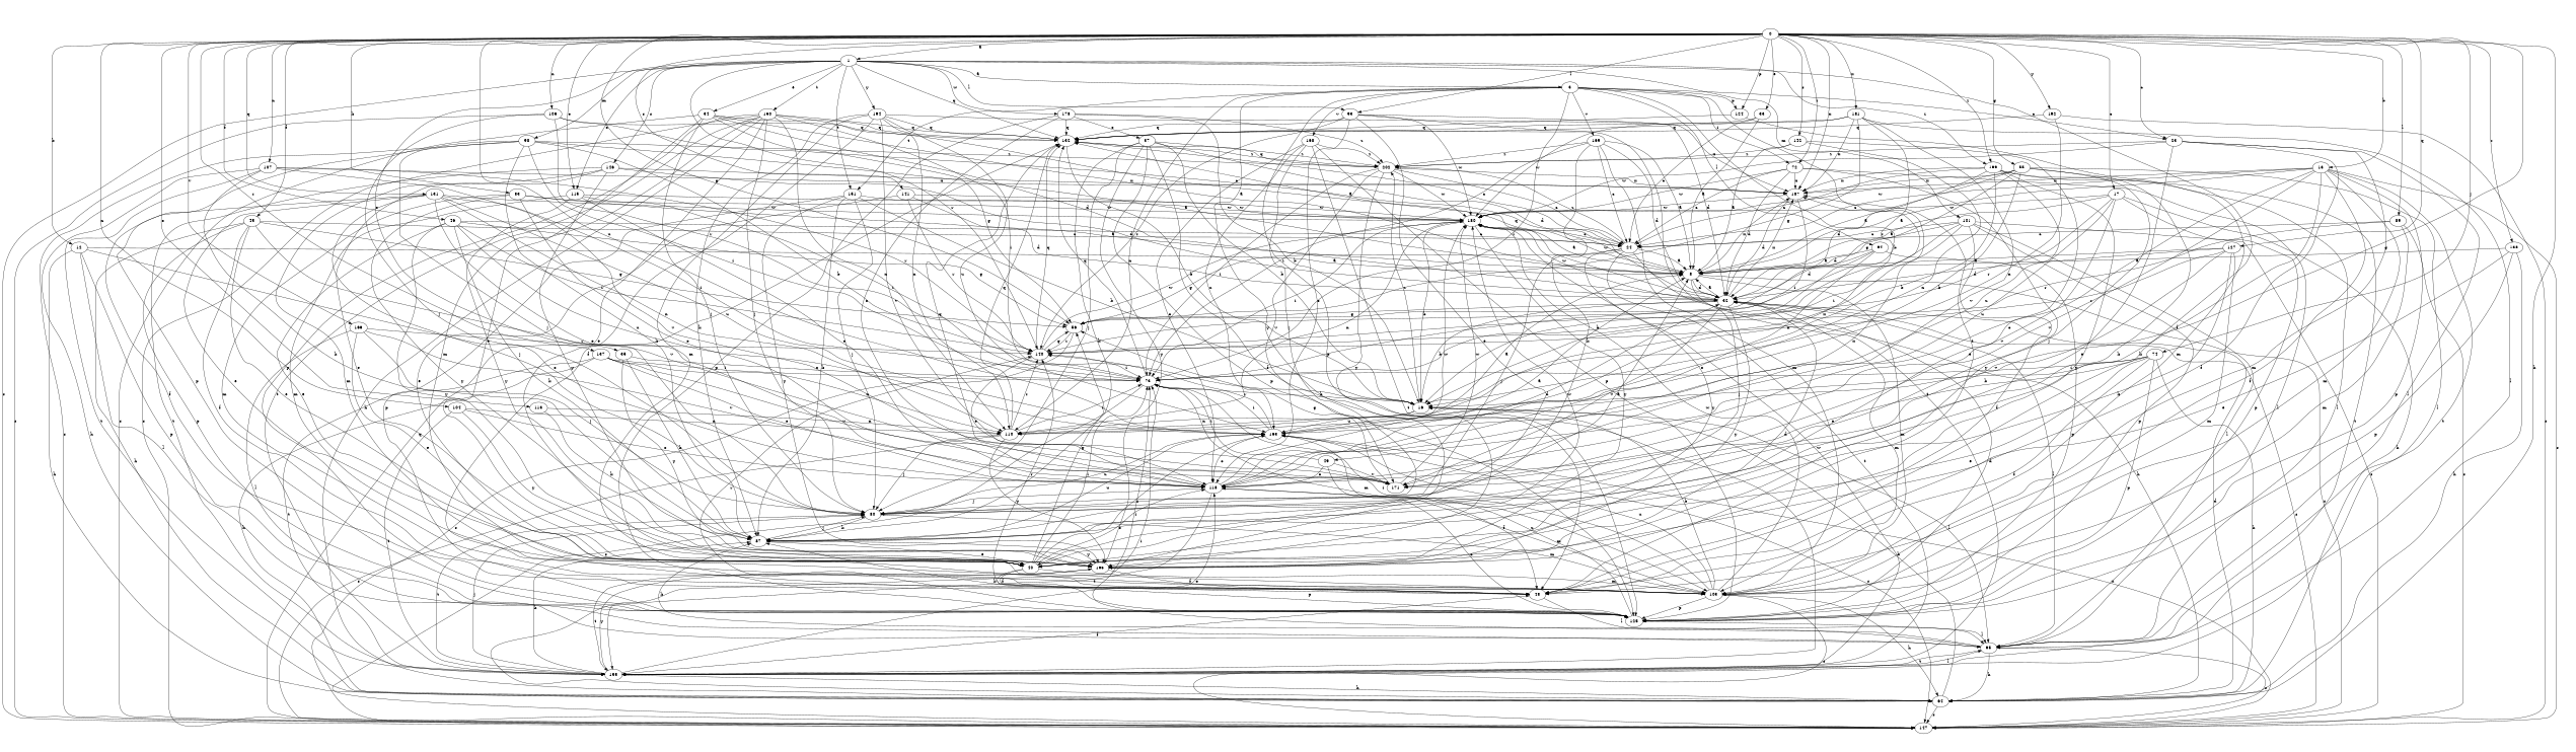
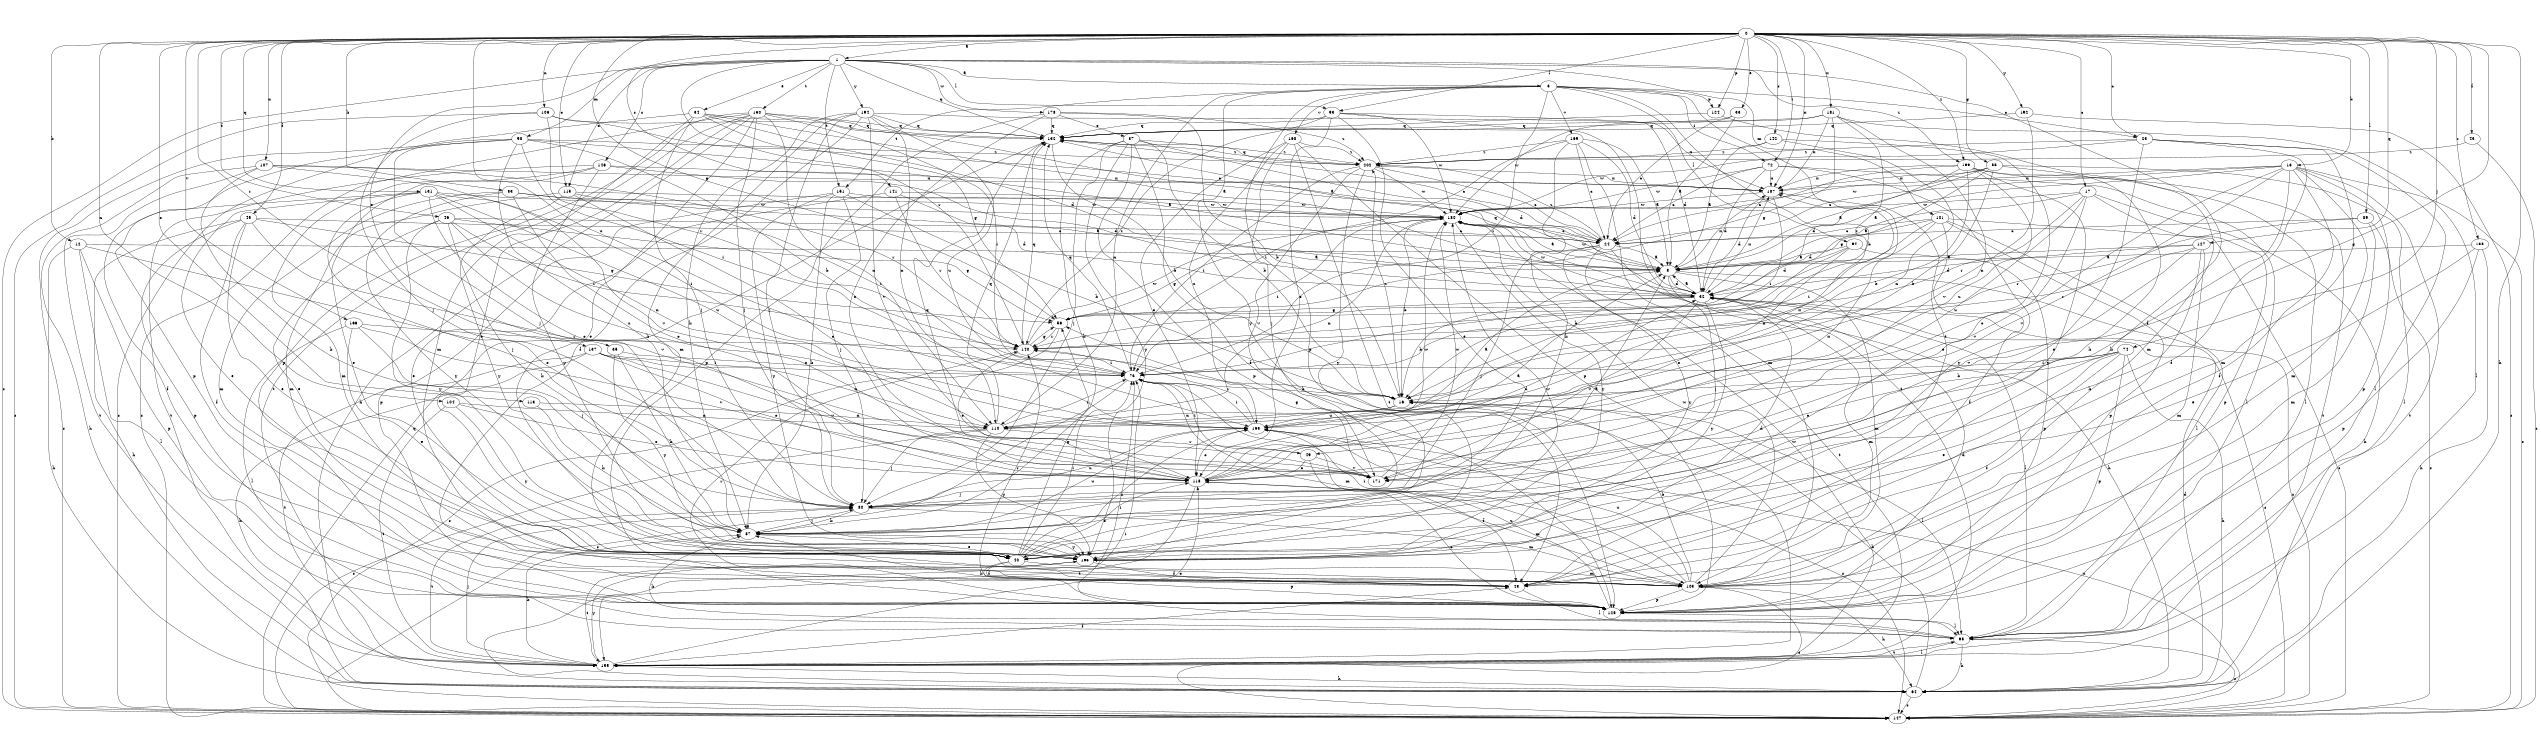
  strict digraph {
    0
    1
    12
    13
    17
    23
    33
+   43
    45
    46
    49
    55
    56
    64
    72
    74
    83
    89
    93
    104
    106
    107
    113
    115
    124
    127
    131
    137
    138
    141
    142
    163
    166
    181
    187
    192
    199
    3
    34
    35
    48
    98
    101
    132
    140
    146
    147
    150
    151
    178
    194
    125
    8
    95
    118
    155
    103
    24
    87
    171
    180
    202
    40
    195
    73
    16
    80
    32
    110
    94
    168
    169
    37
    0 -> 1 [label=a]
    0 -> 12 [label=b]
    0 -> 13 [label=b]
    0 -> 17 [label=c]
    0 -> 23 [label=c]
    0 -> 33 [label=e]
+   0 -> 43 [label=f]
    0 -> 45 [label=f]
    0 -> 46 [label=f]
    0 -> 49 [label=g]
    0 -> 55 [label=g]
    0 -> 56 [label=g]
    0 -> 64 [label=h]
    0 -> 72 [label=i]
    0 -> 74 [label=j]
    0 -> 83 [label=k]
    0 -> 89 [label=l]
    0 -> 93 [label=l]
    0 -> 104 [label=n]
    0 -> 106 [label=n]
    0 -> 107 [label=n]
    0 -> 113 [label=o]
    0 -> 115 [label=o]
    0 -> 124 [label=p]
    0 -> 127 [label=q]
    0 -> 131 [label=q]
    0 -> 137 [label=r]
    0 -> 138 [label=r]
    0 -> 141 [label=s]
    0 -> 142 [label=s]
    0 -> 163 [label=u]
    0 -> 166 [label=v]
    0 -> 181 [label=x]
    0 -> 187 [label=x]
    0 -> 192 [label=y]
    0 -> 199 [label=z]
    1 -> 93 [label=l]
    1 -> 115 [label=o]
    1 -> 199 [label=z]
    1 -> 3 [label=a]
    1 -> 34 [label=e]
    1 -> 35 [label=e]
    1 -> 48 [label=f]
    1 -> 98 [label=m]
    1 -> 101 [label=m]
    1 -> 132 [label=q]
    1 -> 140 [label=r]
    1 -> 146 [label=s]
    1 -> 147 [label=s]
    1 -> 150 [label=t]
    1 -> 151 [label=t]
    1 -> 178 [label=w]
    1 -> 194 [label=y]
    12 -> 64 [label=h]
    12 -> 125 [label=p]
    12 -> 8 [label=a]
    12 -> 95 [label=l]
    12 -> 118 [label=o]
    13 -> 187 [label=x]
    13 -> 48 [label=f]
    13 -> 147 [label=s]
    13 -> 125 [label=p]
    13 -> 8 [label=a]
    13 -> 118 [label=o]
    13 -> 155 [label=t]
    13 -> 103 [label=m]
    13 -> 24 [label=c]
    13 -> 87 [label=k]
    13 -> 171 [label=v]
    17 -> 64 [label=h]
    17 -> 163 [label=u]
    17 -> 140 [label=r]
    17 -> 125 [label=p]
    17 -> 8 [label=a]
    17 -> 171 [label=v]
    17 -> 180 [label=w]
    23 -> 48 [label=f]
    23 -> 95 [label=l]
    23 -> 103 [label=m]
    23 -> 180 [label=w]
    23 -> 202 [label=z]
    23 -> 40 [label=e]
    33 -> 132 [label=q]
    33 -> 8 [label=a]
    33 -> 24 [label=c]
+   43 -> 147 [label=s]
+   43 -> 202 [label=z]
    45 -> 56 [label=g]
    45 -> 64 [label=h]
    45 -> 48 [label=f]
    45 -> 125 [label=p]
    45 -> 24 [label=c]
    45 -> 171 [label=v]
    45 -> 40 [label=e]
    46 -> 56 [label=g]
    46 -> 163 [label=u]
    46 -> 140 [label=r]
    46 -> 24 [label=c]
    46 -> 87 [label=k]
    46 -> 40 [label=e]
    46 -> 195 [label=y]
    49 -> 48 [label=f]
    49 -> 118 [label=o]
    49 -> 171 [label=v]
    49 -> 73 [label=i]
    55 -> 56 [label=g]
    55 -> 187 [label=x]
    55 -> 8 [label=a]
    55 -> 95 [label=l]
    55 -> 87 [label=k]
    55 -> 180 [label=w]
    55 -> 16 [label=b]
-   55 -> 80 [label=j]
+   194 -> 80 [label=j]
    56 -> 140 [label=r]
    56 -> 147 [label=s]
    64 -> 147 [label=s]
    64 -> 73 [label=i]
    64 -> 16 [label=b]
    64 -> 32 [label=d]
    72 -> 187 [label=x]
    72 -> 95 [label=l]
    72 -> 24 [label=c]
    72 -> 180 [label=w]
    72 -> 195 [label=y]
    72 -> 32 [label=d]
    74 -> 64 [label=h]
    74 -> 48 [label=f]
    74 -> 125 [label=p]
    74 -> 118 [label=o]
    74 -> 40 [label=e]
    74 -> 73 [label=i]
    74 -> 16 [label=b]
    83 -> 8 [label=a]
    83 -> 118 [label=o]
    83 -> 103 [label=m]
    83 -> 180 [label=w]
    83 -> 195 [label=y]
    89 -> 140 [label=r]
    89 -> 147 [label=s]
    89 -> 103 [label=m]
    89 -> 24 [label=c]
    93 -> 132 [label=q]
    93 -> 140 [label=r]
    93 -> 118 [label=o]
    93 -> 155 [label=t]
    93 -> 180 [label=w]
    93 -> 40 [label=e]
    93 -> 32 [label=d]
    104 -> 118 [label=o]
    104 -> 155 [label=t]
    104 -> 195 [label=y]
    104 -> 110 [label=n]
    106 -> 132 [label=q]
    106 -> 140 [label=r]
    106 -> 147 [label=s]
    106 -> 24 [label=c]
    106 -> 80 [label=j]
    107 -> 64 [label=h]
    107 -> 187 [label=x]
    107 -> 140 [label=r]
    107 -> 155 [label=t]
    107 -> 87 [label=k]
    107 -> 171 [label=v]
    113 -> 87 [label=k]
    113 -> 110 [label=n]
    115 -> 118 [label=o]
    115 -> 103 [label=m]
    115 -> 180 [label=w]
    115 -> 195 [label=y]
    115 -> 73 [label=i]
    124 -> 132 [label=q]
    124 -> 103 [label=m]
    127 -> 140 [label=r]
    127 -> 8 [label=a]
    127 -> 103 [label=m]
    127 -> 87 [label=k]
    127 -> 171 [label=v]
    127 -> 32 [label=d]
    131 -> 163 [label=u]
    131 -> 48 [label=f]
    131 -> 118 [label=o]
    131 -> 180 [label=w]
    131 -> 40 [label=e]
    131 -> 73 [label=i]
    131 -> 80 [label=j]
    131 -> 110 [label=n]
    137 -> 64 [label=h]
    137 -> 118 [label=o]
    137 -> 155 [label=t]
    137 -> 171 [label=v]
    137 -> 73 [label=i]
    137 -> 110 [label=n]
    138 -> 64 [label=h]
    138 -> 125 [label=p]
    138 -> 8 [label=a]
    138 -> 40 [label=e]
    141 -> 140 [label=r]
    141 -> 180 [label=w]
    141 -> 40 [label=e]
    141 -> 32 [label=d]
    142 -> 8 [label=a]
    142 -> 202 [label=z]
    142 -> 40 [label=e]
    142 -> 110 [label=n]
    163 -> 187 [label=x]
    163 -> 140 [label=r]
    163 -> 147 [label=s]
    163 -> 8 [label=a]
    163 -> 118 [label=o]
    163 -> 73 [label=i]
    166 -> 140 [label=r]
    166 -> 95 [label=l]
    166 -> 171 [label=v]
    166 -> 40 [label=e]
    166 -> 80 [label=j]
    181 -> 56 [label=g]
    181 -> 187 [label=x]
    181 -> 132 [label=q]
    181 -> 140 [label=r]
    181 -> 95 [label=l]
    181 -> 171 [label=v]
    181 -> 180 [label=w]
    187 -> 180 [label=w]
    187 -> 73 [label=i]
    187 -> 32 [label=d]
    192 -> 132 [label=q]
    192 -> 147 [label=s]
    192 -> 110 [label=n]
    199 -> 163 [label=u]
    199 -> 187 [label=x]
    199 -> 95 [label=l]
    199 -> 155 [label=t]
    199 -> 24 [label=c]
    199 -> 195 [label=y]
    199 -> 16 [label=b]
    199 -> 32 [label=d]
    3 -> 23 [label=c]
    3 -> 72 [label=i]
    3 -> 124 [label=p]
    3 -> 48 [label=t]
    3 -> 151 [label=t]
    3 -> 125 [label=p]
    3 -> 195 [label=y]
    3 -> 73 [label=i]
    3 -> 16 [label=b]
    3 -> 110 [label=n]
    3 -> 94 [label=l]
    3 -> 168 [label=v]
    3 -> 169 [label=v]
    34 -> 56 [label=g]
    34 -> 132 [label=q]
    34 -> 147 [label=s]
    34 -> 8 [label=a]
    34 -> 40 [label=e]
    34 -> 80 [label=j]
    34 -> 32 [label=d]
    35 -> 87 [label=k]
    35 -> 195 [label=y]
    35 -> 73 [label=o]
    48 -> 140 [label=r]
    48 -> 95 [label=l]
    98 -> 147 [label=s]
    98 -> 125 [label=p]
    98 -> 8 [label=a]
    98 -> 87 [label=k]
    98 -> 202 [label=z]
    98 -> 73 [label=i]
    98 -> 16 [label=b]
    98 -> 80 [label=j]
    101 -> 48 [label=f]
    101 -> 147 [label=s]
    101 -> 125 [label=p]
    101 -> 95 [label=l]
    101 -> 24 [label=c]
    101 -> 73 [label=i]
    101 -> 32 [label=d]
    101 -> 110 [label=n]
    132 -> 202 [label=z]
    132 -> 16 [label=b]
    140 -> 56 [label=g]
    140 -> 132 [label=q]
    140 -> 118 [label=o]
    140 -> 180 [label=w]
    140 -> 73 [label=i]
    146 -> 187 [label=x]
    146 -> 155 [label=t]
    146 -> 103 [label=m]
    146 -> 40 [label=e]
    146 -> 195 [label=y]
    146 -> 32 [label=d]
    147 -> 163 [label=u]
    147 -> 132 [label=q]
    150 -> 64 [label=h]
    150 -> 132 [label=q]
    150 -> 147 [label=s]
    150 -> 125 [label=p]
    150 -> 8 [label=a]
    150 -> 155 [label=t]
    150 -> 103 [label=m]
    150 -> 40 [label=e]
    150 -> 73 [label=i]
    150 -> 80 [label=j]
    150 -> 110 [label=n]
    151 -> 125 [label=p]
    151 -> 87 [label=k]
    151 -> 180 [label=w]
    151 -> 195 [label=y]
    151 -> 16 [label=b]
    151 -> 80 [label=j]
    178 -> 132 [label=q]
    178 -> 125 [label=p]
    178 -> 118 [label=o]
    178 -> 202 [label=z]
    178 -> 16 [label=b]
    178 -> 37 [label=e]
    194 -> 163 [label=u]
    194 -> 187 [label=x]
    194 -> 48 [label=f]
    194 -> 132 [label=q]
    194 -> 103 [label=m]
    194 -> 87 [label=k]
    194 -> 171 [label=v]
    194 -> 110 [label=n]
    125 -> 163 [label=u]
    125 -> 140 [label=r]
    125 -> 95 [label=l]
    125 -> 118 [label=o]
    125 -> 87 [label=k]
    125 -> 32 [label=d]
    8 -> 187 [label=x]
    8 -> 147 [label=s]
    8 -> 103 [label=m]
    8 -> 180 [label=w]
    8 -> 80 [label=j]
    8 -> 32 [label=d]
    95 -> 64 [label=h]
    95 -> 147 [label=s]
    95 -> 155 [label=t]
    95 -> 87 [label=k]
    95 -> 73 [label=i]
    118 -> 187 [label=x]
    118 -> 132 [label=q]
    118 -> 8 [label=a]
    118 -> 155 [label=t]
    118 -> 103 [label=m]
    118 -> 180 [label=w]
    118 -> 80 [label=j]
    118 -> 32 [label=d]
    155 -> 64 [label=h]
    155 -> 48 [label=f]
    155 -> 95 [label=l]
    155 -> 118 [label=o]
    155 -> 87 [label=k]
    155 -> 180 [label=w]
    155 -> 195 [label=y]
    155 -> 80 [label=j]
    103 -> 64 [label=h]
    103 -> 163 [label=u]
    103 -> 147 [label=s]
    103 -> 125 [label=p]
    103 -> 180 [label=w]
    103 -> 73 [label=i]
    103 -> 16 [label=b]
    24 -> 56 [label=g]
    24 -> 64 [label=h]
    24 -> 132 [label=c]
    24 -> 8 [label=a]
    24 -> 155 [label=t]
    24 -> 202 [label=z]
    24 -> 195 [label=y]
    24 -> 80 [label=j]
    87 -> 163 [label=u]
    87 -> 40 [label=e]
    87 -> 195 [label=y]
    87 -> 80 [label=j]
    171 -> 56 [label=g]
    171 -> 180 [label=w]
    180 -> 8 [label=a]
    180 -> 24 [label=c]
    180 -> 195 [label=y]
    180 -> 73 [label=i]
    180 -> 16 [label=b]
    180 -> 110 [label=n]
    202 -> 187 [label=x]
    202 -> 132 [label=q]
    202 -> 24 [label=c]
    202 -> 171 [label=v]
    202 -> 180 [label=w]
    202 -> 195 [label=y]
    202 -> 73 [label=i]
    40 -> 56 [label=g]
    40 -> 163 [label=u]
    40 -> 48 [label=f]
    40 -> 125 [label=p]
    40 -> 118 [label=o]
    40 -> 103 [label=m]
    40 -> 180 [label=w]
    40 -> 73 [label=i]
    195 -> 48 [label=f]
    195 -> 155 [label=t]
    195 -> 32 [label=d]
    73 -> 132 [label=q]
    73 -> 147 [label=s]
    73 -> 103 [label=m]
    73 -> 16 [label=b]
    16 -> 163 [label=u]
    16 -> 95 [label=l]
    16 -> 202 [label=z]
    16 -> 110 [label=n]
    80 -> 163 [label=u]
    80 -> 8 [label=a]
    80 -> 155 [label=t]
    80 -> 103 [label=m]
    80 -> 87 [label=k]
    32 -> 56 [label=g]
    32 -> 187 [label=x]
    32 -> 132 [label=q]
    32 -> 147 [label=s]
    32 -> 8 [label=a]
    32 -> 95 [label=l]
    32 -> 103 [label=m]
    32 -> 171 [label=v]
    32 -> 180 [label=w]
    32 -> 195 [label=y]
    32 -> 16 [label=b]
    110 -> 132 [label=q]
-   110 -> 140 [label=r]
+   110 -> 49 [label=r]
    110 -> 147 [label=s]
    110 -> 195 [label=y]
    110 -> 73 [label=i]
    110 -> 80 [label=j]
    94 -> 125 [label=p]
    94 -> 8 [label=a]
    94 -> 118 [label=o]
    94 -> 16 [label=b]
    94 -> 32 [label=d]
    168 -> 163 [label=u]
    168 -> 125 [label=p]
    168 -> 118 [label=o]
    168 -> 155 [label=t]
    168 -> 202 [label=z]
    168 -> 80 [label=j]
    169 -> 8 [label=a]
    169 -> 103 [label=m]
    169 -> 24 [label=c]
    169 -> 87 [label=k]
    169 -> 202 [label=z]
    169 -> 73 [label=i]
    169 -> 32 [label=d]
    37 -> 48 [label=f]
    37 -> 125 [label=p]
    37 -> 87 [label=k]
    37 -> 202 [label=z]
    37 -> 195 [label=y]
    37 -> 16 [label=b]
    37 -> 80 [label=j]
    37 -> 32 [label=d]
  }
